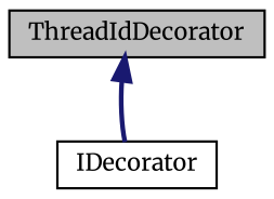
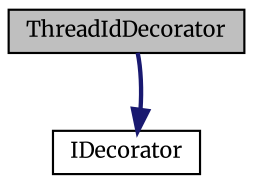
  digraph {
    fontname=Merriweather
    node [color=black fontname=Merriweather fontsize=10 shape=record style=filled]
    n1 [fillcolor=grey75 fontcolor=black height=0.2 label=ThreadIdDecorator width=0.4]
    n2 [fillcolor=white height=0.2 label=IDecorator width=0.4]
-   n1 -> n2 [color=midnightblue dir=back fontname=Merriweather fontsize=10 labelfontname=Helvetica labelfontsize=10 style=bold]
+   n2 -> n1 [color=midnightblue dir=back fontname=Merriweather fontsize=10 labelfontname=Helvetica labelfontsize=10 style=bold]
  }
